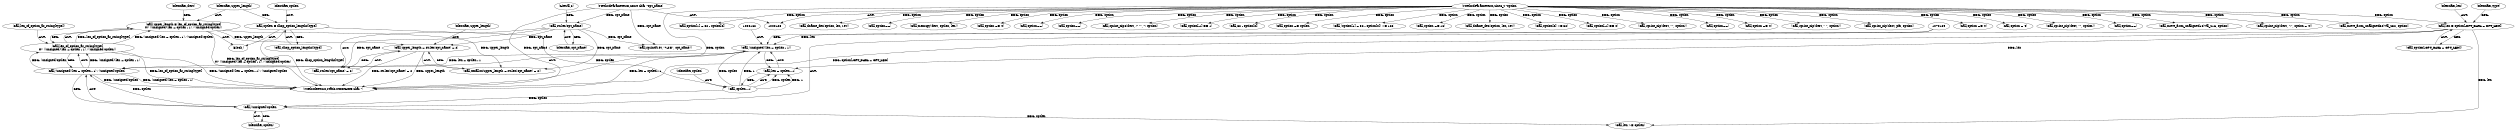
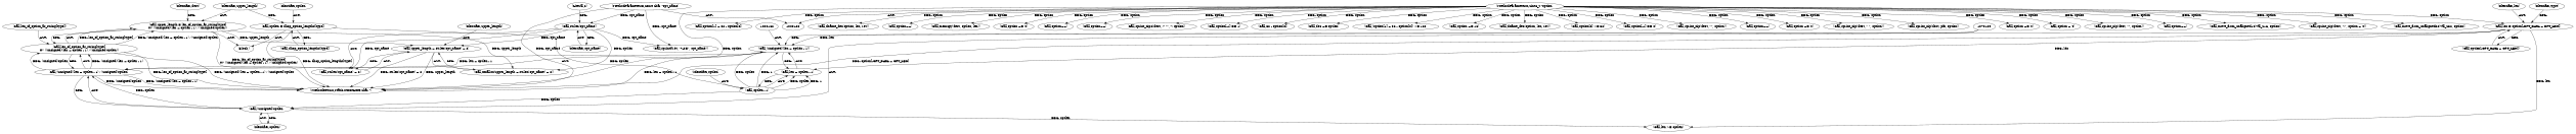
  digraph {
    n1 [label="(Call,upper_length + strlen(opt_name) + 2)"]
    n2 [label="(MethodReturn,static NOINLINE char *)"]
    n3 [label="(Call,xmalloc(upper_length + strlen(opt_name) + 2))"]
    n4 [label="(Call,strlen(opt_name) + 2)"]
    n5 [label="(Call,upper_length = len_of_option_as_string[type]\n\t\t* ((unsigned)(len + optlen - 1) / (unsigned)optlen))"]
    n6 [label="(Call,len_of_option_as_string[type]\n\t\t* ((unsigned)(len + optlen - 1) / (unsigned)optlen))"]
    n7 [label="(Block,)"]
    n8 [label="(Call,(unsigned)(len + optlen - 1) / (unsigned)optlen)"]
    n9 [label="(Call,(unsigned)optlen)"]
    n10 [label="(Call,len >= optlen)"]
    n11 [label="(Identifier,optlen)"]
    n12 [label="(Call,(unsigned)(len + optlen - 1))"]
    n13 [label="(Call,len + optlen - 1)"]
    n14 [label="(Call,optlen - 1)"]
    n15 [label="(Call,len = option[-OPT_DATA + OPT_LEN])"]
    n16 [label="(Call,option[-OPT_DATA + OPT_LEN])"]
    n17 [label="(MethodParameterIn,uint8_t *option)"]
    n18 [label="(Call,option += 16)"]
    n19 [label="(Call,dname_dec(option, len, ret))"]
    n20 [label="(Call,option[0] <= 32)"]
    n21 [label="(Call,option[-1] == 0)"]
    n22 [label="(Call,sprint_nip(dest, \"\", option))"]
    n23 [label="(Call,option++)"]
    n24 [label="(Call,option += 4)"]
    n25 [label="(Call,sprint_nip(dest, \" \", option))"]
    n26 [label="(Call,sprint_nip(dest, pfx, option))"]
    n27 [label="(Call,option += 4)"]
    n28 [label="(Call,option + 4)"]
    n29 [label="(Call,sprint_nip(dest, \"\", option))"]
    n30 [label="(Call,option++)"]
    n31 [label="(Call,move_from_unaligned16(val_u16, option))"]
    n32 [label="(Call,sprint_nip(dest, \"/\", option + 4))"]
    n33 [label="(Call,move_from_unaligned32(val_u32, option))"]
    n34 [label="(Call,option[1] + 32 - option[0])"]
    n35 [label="(Call,dname_dec(option, len, ret))"]
    n36 [label="(Call,option++)"]
    n37 [label="(Call,memcpy(dest, optlen, len))"]
    n38 [label="(Call,option += 4)"]
    n39 [label="(Call,option++)"]
    n40 [label="(Call,option++)"]
    n41 [label="(Call,sprint_nip6(dest, /* \"\", */ option))"]
    n42 [label="(Call,option[-1] == 1)"]
    n43 [label="(Call,32 - option[0])"]
-   n44 [label="(Call,option += optlen)"]
+   n44 [label="(Call,dec += optlen)"]
    n45 [label="(Call,(option[1] + 32 - option[0]) <= 128)"]
    1000123
    n47 [label="(Call,optlen = dhcp_option_lengths[type])"]
    n48 [label="(Call,dhcp_option_lengths[type])"]
    n49 [label="(Call,strlen(opt_name))"]
    n50 [label="(Identifier,opt_name)"]
    n51 [label="(Call,sprintf(ret, \"%s=\", opt_name))"]
    n52 [label="(MethodParameterIn,const char *opt_name)"]
    n53 [label="(Identifier,optlen)"]
    n54 [label="(Identifier,upper_length)"]
    n55 [label="(Identifier,type)"]
    n56 [label="(Identifier,upper_length)"]
    n57 [label="(Call,len_of_option_as_string[type])"]
    n58 [label="(Identifier,len)"]
    n59 [label="(Identifier,optlen)"]
    n60 [label="(Identifier,dest)"]
    n61 [label="(Literal,2)"]
    1000162
    n63 [label=1070169]
    n1 -> n2 [label="DDG: strlen(opt_name) + 2"]
    n1 -> n2 [label="DDG: upper_length"]
    n1 -> n3 [label="AST: "]
    n1 -> n4 [label="CFG: "]
    n3 -> n1 [label="CFG: "]
    n4 -> n1 [label="AST: "]
    n5 -> n1 [label="DDG: upper_length"]
    n5 -> n2 [label="DDG: len_of_option_as_string[type]\n\t\t* ((unsigned)(len + optlen - 1) / (unsigned)optlen)"]
    n5 -> n3 [label="DDG: upper_length"]
    n5 -> n6 [label="CFG: "]
    n5 -> n7 [label="AST: "]
    n6 -> n2 [label="DDG: len_of_option_as_string[type]"]
    n6 -> n2 [label="DDG: (unsigned)(len + optlen - 1) / (unsigned)optlen"]
    n6 -> n5 [label="AST: "]
    n6 -> n5 [label="DDG: len_of_option_as_string[type]"]
    n6 -> n5 [label="DDG: (unsigned)(len + optlen - 1) / (unsigned)optlen"]
    n6 -> n8 [label="CFG: "]
    n8 -> n2 [label="DDG: (unsigned)optlen"]
    n8 -> n2 [label="DDG: (unsigned)(len + optlen - 1)"]
    n8 -> n6 [label="AST: "]
    n8 -> n6 [label="DDG: (unsigned)(len + optlen - 1)"]
    n8 -> n6 [label="DDG: (unsigned)optlen"]
    n8 -> n9 [label="CFG: "]
    n9 -> n8 [label="AST: "]
    n9 -> n8 [label="DDG: optlen"]
    n9 -> n10 [label="DDG: optlen"]
    n9 -> n11 [label="CFG: "]
    n11 -> n9 [label="AST: "]
    n12 -> n2 [label="DDG: len + optlen - 1"]
    n12 -> n8 [label="AST: "]
    n12 -> n8 [label="DDG: len + optlen - 1"]
    n12 -> n13 [label="CFG: "]
    n13 -> n12 [label="AST: "]
    n13 -> n14 [label="CFG: "]
    n14 -> n9 [label="DDG: optlen"]
    n14 -> n12 [label="DDG: optlen"]
    n14 -> n12 [label="DDG: 1"]
    n14 -> n13 [label="AST: "]
    n14 -> n13 [label="DDG: optlen"]
    n14 -> n13 [label="DDG: 1"]
    n15 -> n2 [label="DDG: option[-OPT_DATA + OPT_LEN]"]
    n15 -> n10 [label="DDG: len"]
    n15 -> n12 [label="DDG: len"]
    n15 -> n13 [label="DDG: len"]
    n15 -> n16 [label="CFG: "]
    n16 -> n15 [label="AST: "]
    n17 -> n2 [label="DDG: option"]
    n17 -> n15 [label="DDG: option"]
    n17 -> n18 [label="DDG: option"]
    n17 -> n19 [label="DDG: option"]
    n17 -> n20 [label="DDG: option"]
    n17 -> n21 [label="DDG: option"]
    n17 -> n22 [label="DDG: option"]
    n17 -> n23 [label="DDG: option"]
    n17 -> n24 [label="DDG: option"]
    n17 -> n25 [label="DDG: option"]
    n17 -> n26 [label="DDG: option"]
    n17 -> n27 [label="DDG: option"]
    n17 -> n28 [label="DDG: option"]
    n17 -> n29 [label="DDG: option"]
    n17 -> n30 [label="DDG: option"]
    n17 -> n31 [label="DDG: option"]
    n17 -> n32 [label="DDG: option"]
    n17 -> n33 [label="DDG: option"]
    n17 -> n34 [label="DDG: option"]
    n17 -> n35 [label="DDG: option"]
    n17 -> n36 [label="DDG: option"]
    n17 -> n37 [label="DDG: option"]
    n17 -> n38 [label="DDG: option"]
    n17 -> n39 [label="DDG: option"]
    n17 -> n40 [label="DDG: option"]
    n17 -> n41 [label="DDG: option"]
    n17 -> n42 [label="DDG: option"]
    n17 -> n43 [label="DDG: option"]
    n17 -> n44 [label="DDG: option"]
    n17 -> n45 [label="DDG: option"]
    n17 -> 1000123 [label="AST: "]
    n47 -> n2 [label="DDG: dhcp_option_lengths[type]"]
    n47 -> n7 [label="AST: "]
    n47 -> n14 [label="DDG: optlen"]
    n47 -> n48 [label="CFG: "]
    n48 -> n47 [label="AST: "]
    n49 -> n1 [label="DDG: opt_name"]
-   n49 -> n3 [label="DDG: opt_name"]
+   n49 -> n3 [label="DDG: optlen"]
    n49 -> n4 [label="AST: "]
    n49 -> n4 [label="DDG: opt_name"]
    n49 -> n50 [label="CFG: "]
    n49 -> n51 [label="DDG: opt_name"]
    n50 -> n49 [label="AST: "]
    n52 -> n2 [label="DDG: opt_name"]
    n52 -> 1000123 [label="AST: "]
    n52 -> n49 [label="DDG: opt_name"]
    n52 -> n51 [label="DDG: opt_name"]
    n53 -> n14 [label="AST: "]
    n54 -> n1 [label="AST: "]
    n55 -> n15 [label="CFG: "]
    n56 -> n5 [label="AST: "]
    n56 -> n47 [label="CFG: "]
    n57 -> n6 [label="AST: "]
    n58 -> n15 [label="AST: "]
    n59 -> n47 [label="AST: "]
    n60 -> n5 [label="CFG: "]
    n61 -> n49 [label="CFG: "]
    1000162 -> n12 [label="AST: "]
    n63 -> n9 [label="AST: "]
    n63 -> n12 [label="CFG: "]
  }
